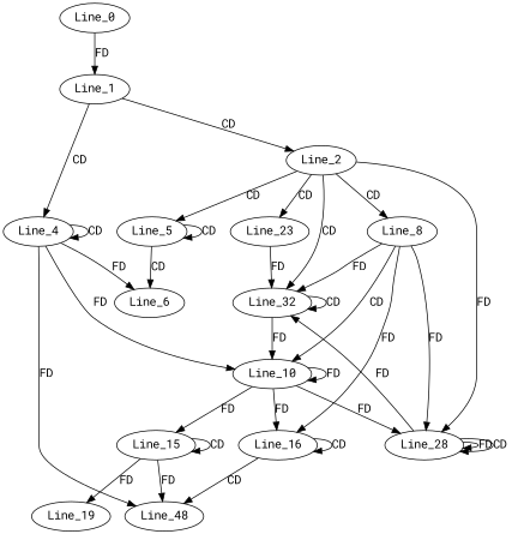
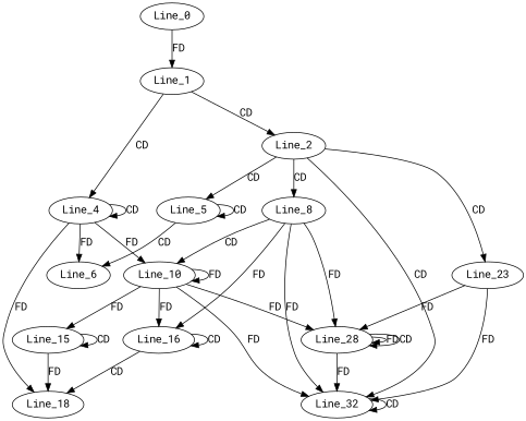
  digraph {
    fontname="Roboto Mono"
    node [fontname="Roboto Mono"]
    edge [fontname="Roboto Mono"]
    Line_0
    Line_1
    Line_2
    Line_4
    Line_5
    Line_8
    n7 [label=Line_23]
    Line_32
    Line_6
    Line_10
-   Line_18 [label=Line_48]
+   Line_18
    Line_16
    Line_28
    Line_15
-   Line_19
    Line_0 -> Line_1 [label=FD]
    Line_1 -> Line_2 [label=CD]
    Line_1 -> Line_4 [label=CD]
    Line_2 -> Line_5 [label=CD]
    Line_2 -> Line_8 [label=CD]
    Line_2 -> n7 [label=CD]
    Line_2 -> Line_32 [label=CD]
    Line_4 -> Line_4 [label=CD]
    Line_4 -> Line_6 [label=FD]
    Line_4 -> Line_10 [label=FD]
    Line_4 -> Line_18 [label=FD]
    Line_5 -> Line_5 [label=CD]
    Line_5 -> Line_6 [label=CD]
    Line_8 -> Line_32 [label=FD]
    Line_8 -> Line_10 [label=CD]
    Line_8 -> Line_16 [label=FD]
    Line_8 -> Line_28 [label=FD]
    n7 -> Line_32 [label=FD]
-   Line_2 -> Line_28 [label=FD]
+   n7 -> Line_28 [label=FD]
    Line_32 -> Line_32 [label=CD]
-   Line_32 -> Line_10 [label=FD]
+   Line_10 -> Line_32 [label=FD]
    Line_10 -> Line_10 [label=FD]
    Line_10 -> Line_16 [label=FD]
    Line_10 -> Line_28 [label=FD]
    Line_10 -> Line_15 [label=FD]
    Line_16 -> Line_18 [label=CD]
    Line_16 -> Line_16 [label=CD]
    Line_28 -> Line_32 [label=FD]
    Line_28 -> Line_28 [label=FD]
    Line_28 -> Line_28 [label=CD]
    Line_15 -> Line_18 [label=FD]
    Line_15 -> Line_15 [label=CD]
-   Line_15 -> Line_19 [label=FD]
  }
